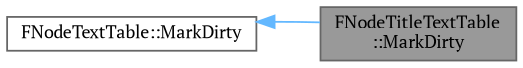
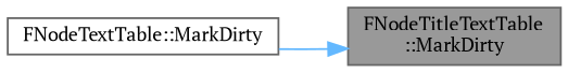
  digraph {
    rankdir=RL
    fontname="PT Serif"
    node [fontname="PT Serif" fontsize=10 shape=box style=filled]
    n1 [color=gray40 fillcolor=grey60 fontcolor=black height=0.2 label="FNodeTitleTextTable\l::MarkDirty" width=0.4]
    n2 [color=grey40 fillcolor=white height=0.2 label="FNodeTextTable::MarkDirty" width=0.4]
-   n2 -> n1 [color=steelblue1 dir=back fontname="PT Serif" fontsize=10 labelfontname=Helvetica labelfontsize=10 style=solid]
+   n1 -> n2 [color=steelblue1 dir=back fontname="PT Serif" fontsize=10 labelfontname=Helvetica labelfontsize=10 style=solid]
  }
